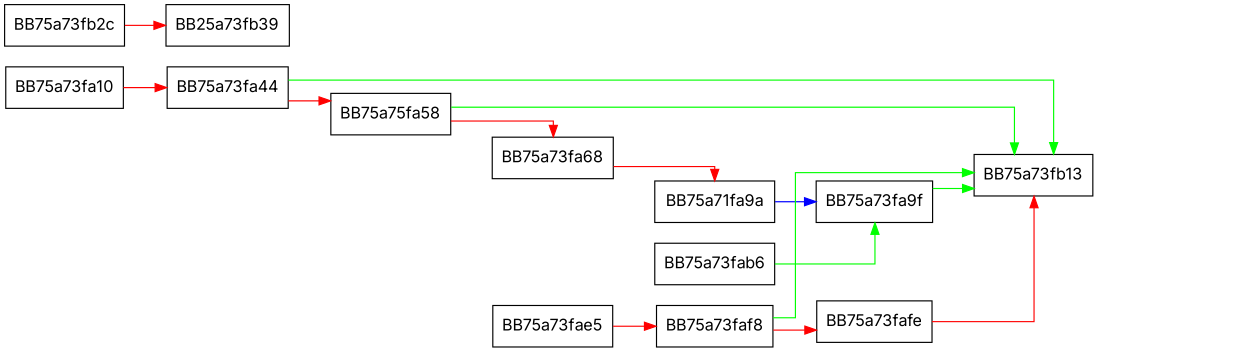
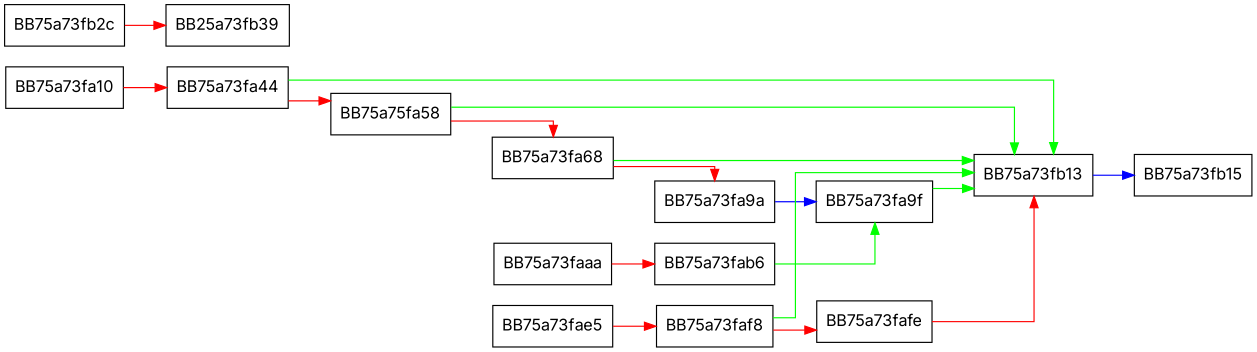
  digraph {
    fontname=Inter
    rankdir=LR
    splines=ortho
    node [fontname=Inter shape=box]
    edge [color=red fontname=Inter]
    BB75a73fa10
    BB75a73fa44
    BB75a73fb13
+   BB75a73fb15
    n5 [label=BB75a75fa58]
    BB75a73fa68
-   BB75a73fa9a [label=BB75a71fa9a]
+   BB75a73fa9a
    BB75a73fa9f
    BB75a73fab6
+   BB75a73faaa
    n11 [label=BB25a73fb39]
    BB75a73fb2c
    BB75a73fae5
    BB75a73faf8
    BB75a73fafe
    BB75a73fa10 -> BB75a73fa44
    BB75a73fa44 -> BB75a73fb13 [color=green]
    BB75a73fa44 -> n5
+   BB75a73fb13 -> BB75a73fb15 [color=blue]
    n5 -> BB75a73fb13 [color=green]
    n5 -> BB75a73fa68
+   BB75a73fa68 -> BB75a73fb13 [color=green]
    BB75a73fa68 -> BB75a73fa9a
    BB75a73fa9a -> BB75a73fa9f [color=blue]
    BB75a73fa9f -> BB75a73fb13 [color=green]
    BB75a73fab6 -> BB75a73fa9f [color=green]
+   BB75a73faaa -> BB75a73fab6
    BB75a73fb2c -> n11
    BB75a73fae5 -> BB75a73faf8
    BB75a73faf8 -> BB75a73fb13 [color=green]
    BB75a73faf8 -> BB75a73fafe
    BB75a73fafe -> BB75a73fb13
  }
